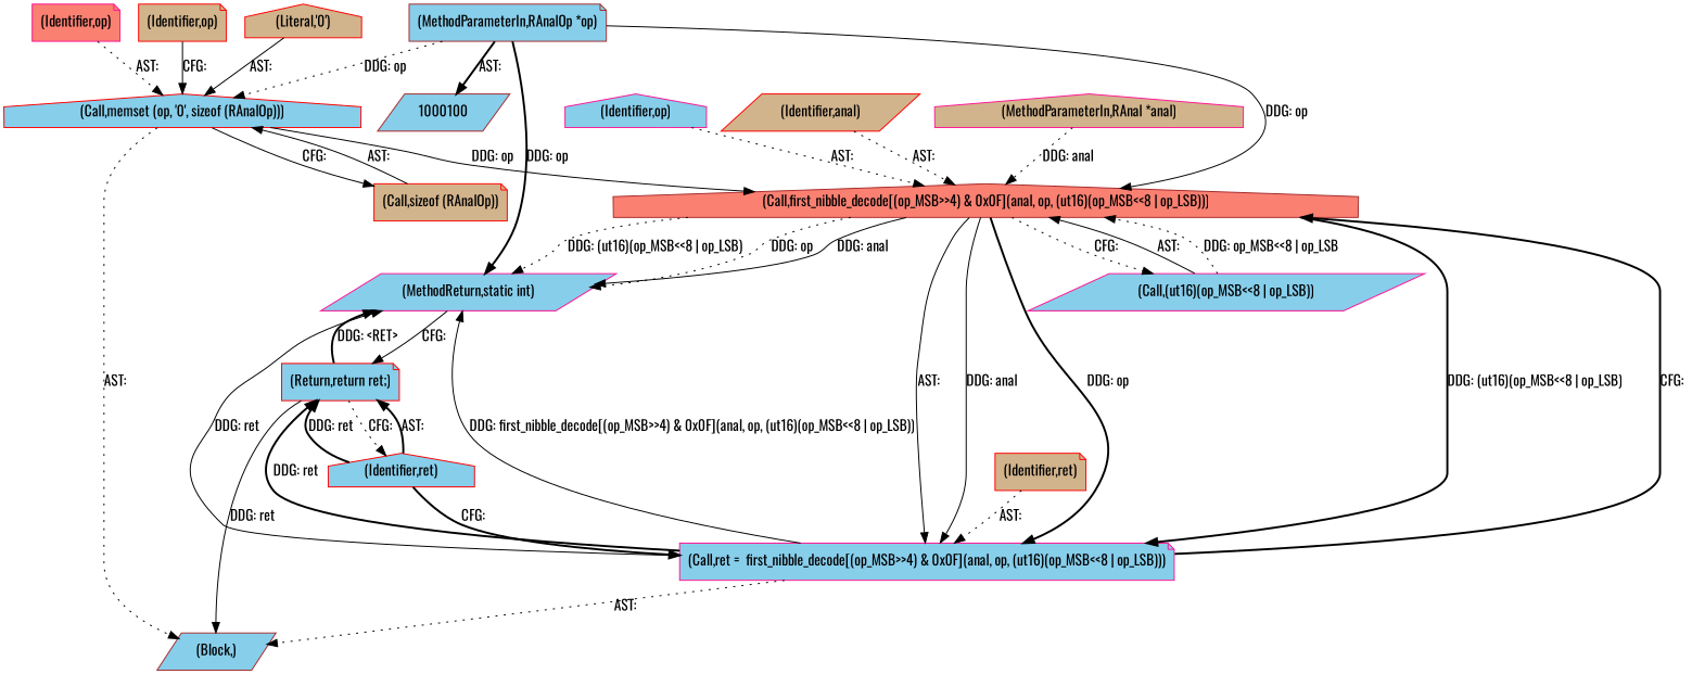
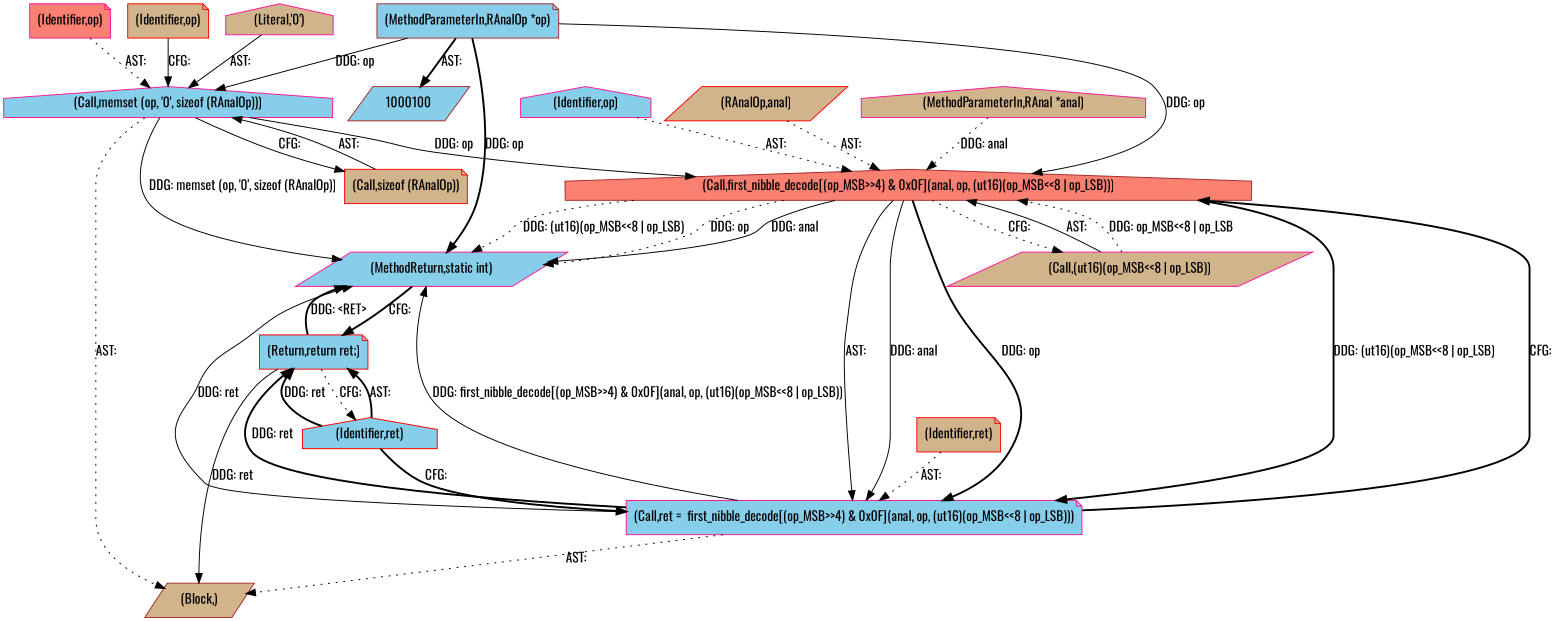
  digraph {
    fontname=Oswald
    node [color=deeppink fillcolor=skyblue fontname=Oswald shape=note style=filled]
    edge [fontname=Oswald style=solid]
-   n1 [color=red label="(Call,memset (op, '\0', sizeof (RAnalOp)))" shape=house]
+   n1 [label="(Call,memset (op, '\0', sizeof (RAnalOp)))" shape=house]
    n2 [color=brown fillcolor=salmon label="(Call,first_nibble_decode[(op_MSB>>4) & 0x0F](anal, op, (ut16)(op_MSB<<8 | op_LSB)))" shape=house]
    n3 [label="(MethodReturn,static int)" shape=parallelogram]
-   n4 [color=brown label="(Block,)" shape=parallelogram]
+   n4 [color=brown fillcolor=tan label="(Block,)" shape=parallelogram]
    n5 [color=red fillcolor=tan label="(Call,sizeof (RAnalOp))"]
    n6 [label="(Call,ret =  first_nibble_decode[(op_MSB>>4) & 0x0F](anal, op, (ut16)(op_MSB<<8 | op_LSB)))"]
-   n7 [label="(Call,(ut16)(op_MSB<<8 | op_LSB))" shape=parallelogram]
+   n7 [fillcolor=tan label="(Call,(ut16)(op_MSB<<8 | op_LSB))" shape=parallelogram]
    n8 [color=red label="(Return,return ret;)"]
    n9 [color=brown label="(MethodParameterIn,RAnalOp *op)"]
    1000100 [color=brown shape=parallelogram]
    n11 [color=red label="(Identifier,ret)" shape=house]
    n12 [fillcolor=salmon label="(Identifier,op)"]
    n13 [label="(Identifier,op)" shape=house]
-   n14 [color=red fillcolor=tan label="(Identifier,anal)" shape=parallelogram]
+   n14 [color=red fillcolor=tan label="(RAnalOp,anal)" shape=parallelogram]
    n15 [color=red fillcolor=tan label="(Identifier,op)"]
-   n16 [color=red fillcolor=tan label="(Literal,'\0')" shape=house]
+   n16 [fillcolor=tan label="(Literal,'\0')" shape=house]
    n17 [color=red fillcolor=tan label="(Identifier,ret)"]
    n18 [fillcolor=tan label="(MethodParameterIn,RAnal *anal)" shape=house]
    n1 -> n2 [label="DDG: op"]
+   n1 -> n3 [label="DDG: memset (op, '\0', sizeof (RAnalOp))"]
    n1 -> n4 [label="AST: " style=dotted]
    n1 -> n5 [label="CFG: "]
    n2 -> n3 [label="DDG: op" style=dotted]
    n2 -> n3 [label="DDG: anal"]
    n2 -> n3 [label="DDG: (ut16)(op_MSB<<8 | op_LSB)" style=dotted]
    n2 -> n6 [label="AST: "]
    n2 -> n6 [label="DDG: anal"]
    n2 -> n6 [label="DDG: op" style=bold]
    n2 -> n6 [label="DDG: (ut16)(op_MSB<<8 | op_LSB)" style=bold]
    n2 -> n7 [label="CFG: " style=dotted]
-   n3 -> n8 [label="CFG: "]
+   n3 -> n8 [label="CFG: " style=bold]
    n5 -> n1 [label="AST: "]
    n6 -> n2 [label="CFG: " style=bold]
    n6 -> n3 [label="DDG: ret"]
    n6 -> n3 [label="DDG: first_nibble_decode[(op_MSB>>4) & 0x0F](anal, op, (ut16)(op_MSB<<8 | op_LSB))"]
    n6 -> n4 [label="AST: " style=dotted]
    n6 -> n8 [label="DDG: ret" style=bold]
    n7 -> n2 [label="AST: "]
    n7 -> n2 [label="DDG: op_MSB<<8 | op_LSB" style=dotted]
    n8 -> n3 [label="DDG: <RET>" style=bold]
    n8 -> n4 [label="DDG: ret"]
    n8 -> n11 [label="CFG: " style=dotted]
-   n9 -> n1 [label="DDG: op" style=dotted]
+   n9 -> n1 [label="DDG: op"]
    n9 -> n2 [label="DDG: op"]
    n9 -> n3 [label="DDG: op" style=bold]
    n9 -> 1000100 [label="AST: " style=bold]
    n11 -> n6 [label="CFG: " style=bold]
    n11 -> n8 [label="AST: " style=bold]
    n11 -> n8 [label="DDG: ret" style=bold]
    n12 -> n1 [label="AST: " style=dotted]
    n13 -> n2 [label="AST: " style=dotted]
    n14 -> n2 [label="AST: " style=dotted]
    n15 -> n1 [label="CFG: "]
    n16 -> n1 [label="AST: "]
    n17 -> n6 [label="AST: " style=dotted]
    n18 -> n2 [label="DDG: anal" style=dotted]
  }
